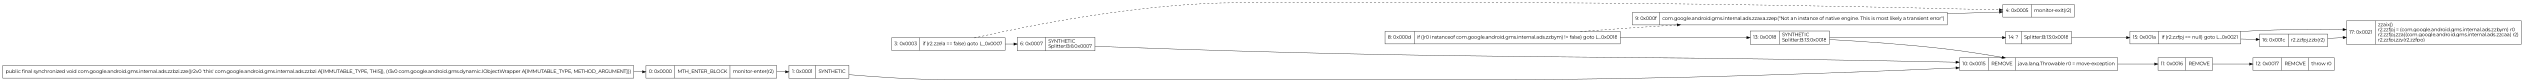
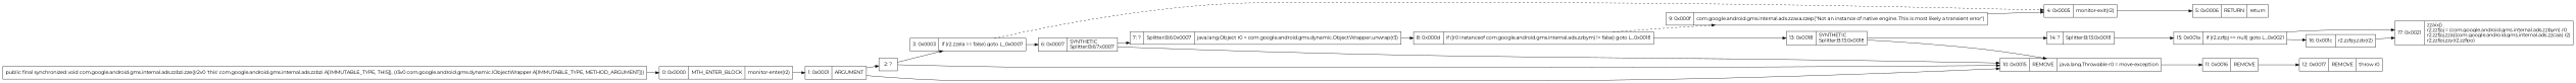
  digraph {
    fontname=Montserrat
    rankdir=LR
    node [fontname=Montserrat shape=record]
    edge [fontname=Montserrat]
    n1 [label="{0\:\ 0x0000|MTH_ENTER_BLOCK\l|monitor\-enter(r2)\l}"]
-   n2 [label="{1\:\ 0x0001|SYNTHETIC\l}"]
+   n2 [label="{1\:\ 0x0001|ARGUMENT\l}"]
+   n3 [label="{2\:\ ?}"]
    n4 [label="{10\:\ 0x0015|REMOVE\l|java.lang.Throwable r0 = move\-exception\l}"]
    n5 [label="{3\:\ 0x0003|if (r2.zzela == false) goto L_0x0007\l}"]
    n6 [label="{11\:\ 0x0016|REMOVE\l}"]
    n7 [label="{4\:\ 0x0005|monitor\-exit(r2)\l}"]
-   n8 [label="{6\:\ 0x0007|SYNTHETIC\lSplitter:B:6:0x0007\l}"]
+   n8 [label="{6\:\ 0x0007|SYNTHETIC\lSplitter:B:6:7x0007\l}"]
+   n9 [label="{5\:\ 0x0006|RETURN\l|return\l}"]
+   n10 [label="{7\:\ ?|Splitter:B:6:0x0007\l|java.lang.Object r0 = com.google.android.gms.dynamic.ObjectWrapper.unwrap(r3)\l}"]
    n11 [label="{8\:\ 0x000d|if ((r0 instanceof com.google.android.gms.internal.ads.zzbym) != false) goto L_0x0018\l}"]
    n12 [label="{9\:\ 0x000f|com.google.android.gms.internal.ads.zzaxa.zzep(\"Not an instance of native engine. This is most likely a transient error\")\l}"]
    n13 [label="{13\:\ 0x0018|SYNTHETIC\lSplitter:B:13:0x0018\l}"]
    n14 [label="{14\:\ ?|Splitter:B:13:0x0018\l}"]
    n15 [label="{12\:\ 0x0017|REMOVE\l|throw r0\l}"]
    n16 [label="{15\:\ 0x001a|if (r2.zzfpj == null) goto L_0x0021\l}"]
    n17 [label="{16\:\ 0x001c|r2.zzfpj.zzb(r2)\l}"]
    n18 [label="{17\:\ 0x0021|zzaix()\lr2.zzfpj = (com.google.android.gms.internal.ads.zzbym) r0\lr2.zzfpj.zza((com.google.android.gms.internal.ads.zzcaa) r2)\lr2.zzfpj.zzy(r2.zzfpo)\l}"]
    n19 [label="{public final synchronized void com.google.android.gms.internal.ads.zzbzi.zze((r2v0 'this' com.google.android.gms.internal.ads.zzbzi A[IMMUTABLE_TYPE, THIS]), (r3v0 com.google.android.gms.dynamic.IObjectWrapper A[IMMUTABLE_TYPE, METHOD_ARGUMENT])) }"]
    n1 -> n2
+   n2 -> n3
    n2 -> n4
+   n3 -> n4
+   n3 -> n5
    n4 -> n6
    n5 -> n7 [style=dashed]
    n5 -> n8
    n6 -> n15
+   n7 -> n9
    n8 -> n4
+   n8 -> n10
+   n10 -> n11
    n11 -> n12 [style=dashed]
    n11 -> n13
    n12 -> n7
    n13 -> n4
    n13 -> n14
    n14 -> n16
    n16 -> n17 [style=solid]
    n16 -> n18
    n17 -> n18
    n19 -> n1
  }
